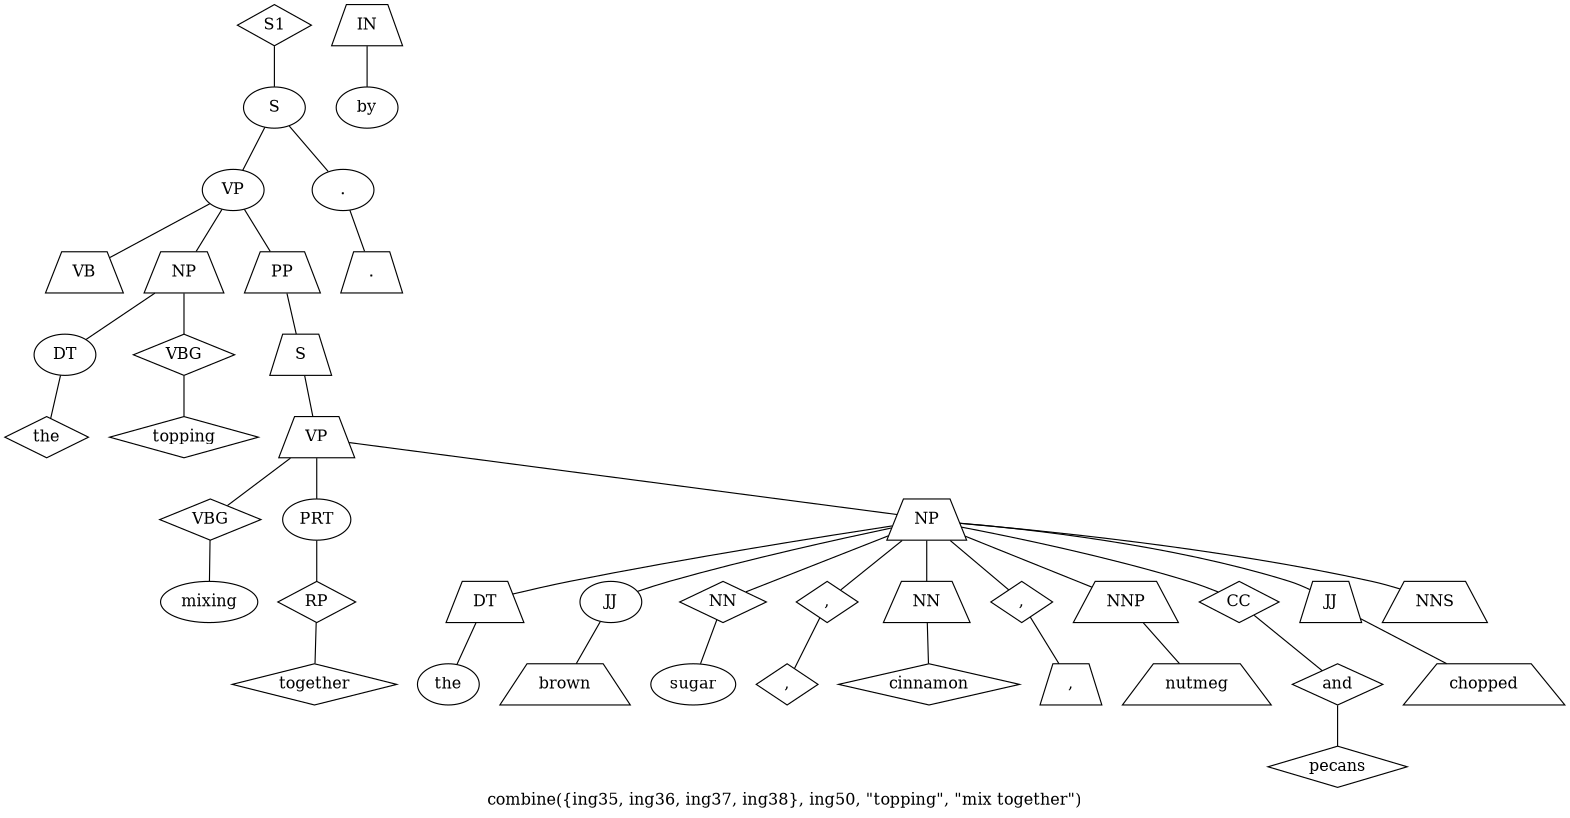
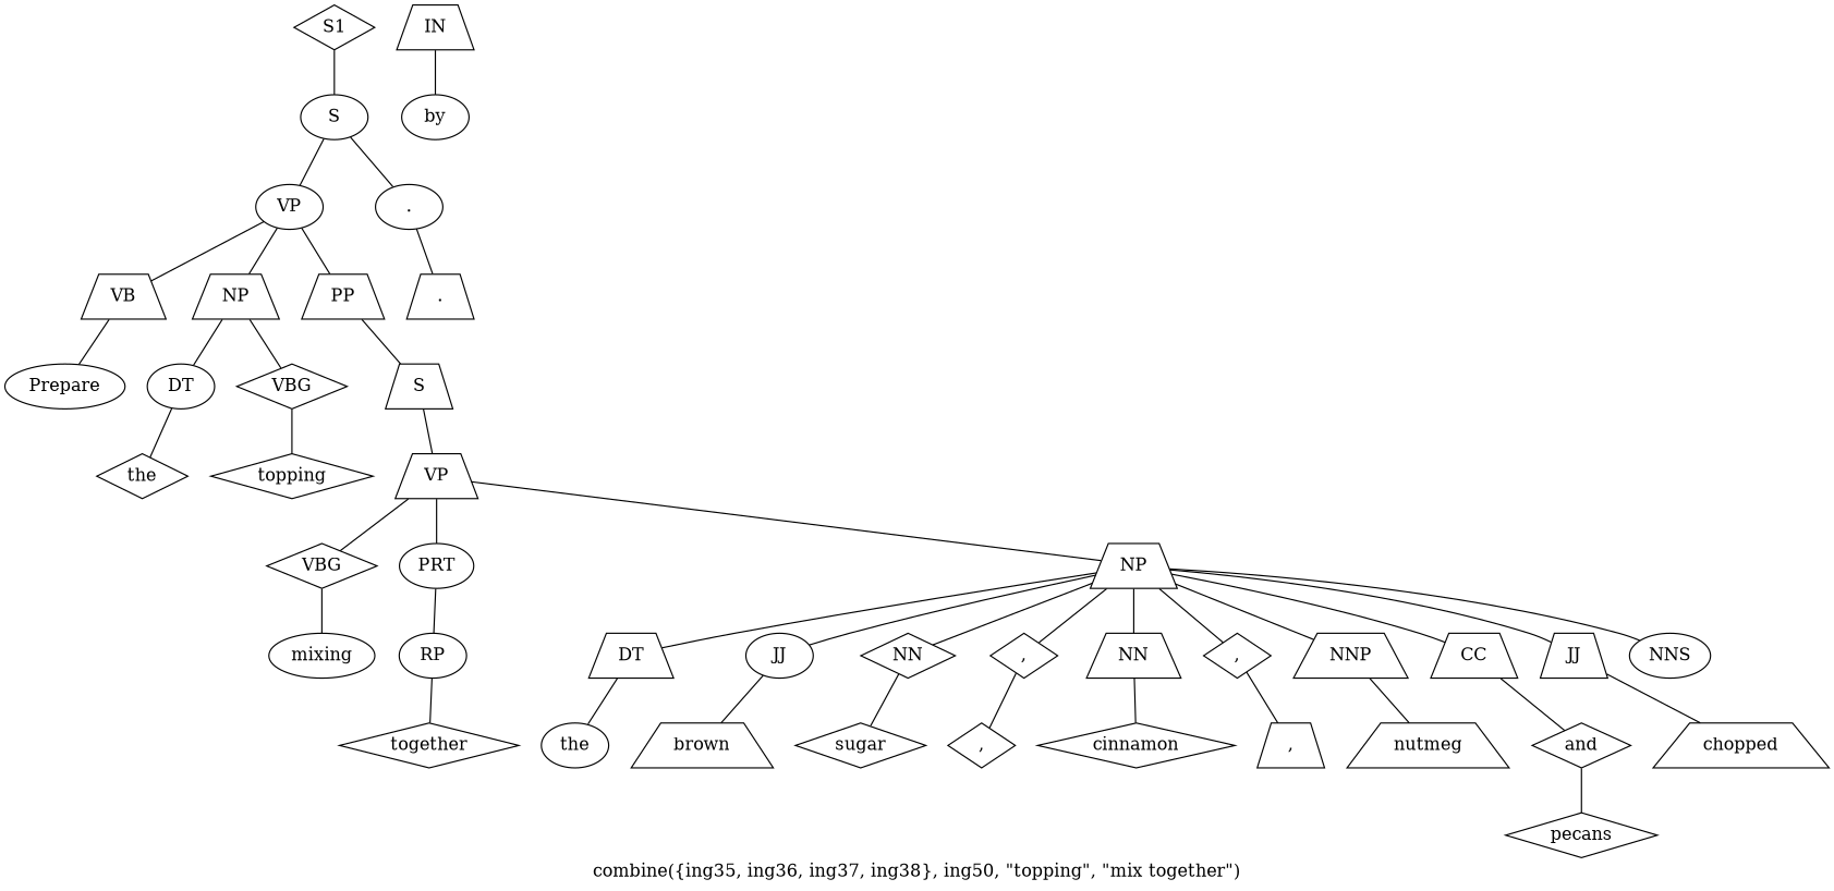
  graph {
    label="combine({ing35, ing36, ing37, ing38}, ing50, \"topping\", \"mix together\")"
    node [shape=trapezium]
    n1 [label=S1 shape=diamond]
    n2 [label=S shape=ellipse]
    n3 [label=VP shape=ellipse]
    n4 [label="." shape=ellipse]
    n5 [label=VB]
    n6 [label=NP]
    n7 [label=PP]
    n8 [label="."]
+   n9 [label=Prepare shape=ellipse]
    n10 [label=DT shape=ellipse]
    n11 [label=VBG shape=diamond]
    n12 [label=S]
    n13 [label=the shape=diamond]
    n14 [label=topping shape=diamond]
    n15 [label=IN]
    n16 [label=by shape=ellipse]
    n17 [label=VP]
    n18 [label=VBG shape=diamond]
    n19 [label=PRT shape=ellipse]
    n20 [label=NP]
    n21 [label=mixing shape=ellipse]
-   n22 [label=RP shape=diamond]
+   n22 [label=RP shape=ellipse]
    n23 [label=DT]
    n24 [label=JJ shape=ellipse]
    n25 [label=NN shape=diamond]
    n26 [label="," shape=diamond]
    n27 [label=NN]
    n28 [label="," shape=diamond]
    n29 [label=NNP]
-   n30 [label=CC shape=diamond]
+   n30 [label=CC]
    n31 [label=JJ]
-   n32 [label=NNS]
+   n32 [label=NNS shape=ellipse]
    n33 [label=together shape=diamond]
    n34 [label=the shape=ellipse]
    n35 [label=brown]
-   n36 [label=sugar shape=ellipse]
+   n36 [label=sugar shape=diamond]
    n37 [label="," shape=diamond]
    n38 [label=cinnamon shape=diamond]
    n39 [label=","]
    n40 [label=nutmeg]
    n41 [label=and shape=diamond]
    n42 [label=chopped]
    n43 [label=pecans shape=diamond]
    n1 -- n2
    n2 -- n3
    n2 -- n4
    n3 -- n5
    n3 -- n6
    n3 -- n7
    n4 -- n8
+   n5 -- n9
    n6 -- n10
    n6 -- n11
    n7 -- n12
    n10 -- n13
    n11 -- n14
    n12 -- n17
    n15 -- n16
    n17 -- n18
    n17 -- n19
    n17 -- n20
    n18 -- n21
    n19 -- n22
    n20 -- n23
    n20 -- n24
    n20 -- n25
    n20 -- n26
    n20 -- n27
    n20 -- n28
    n20 -- n29
    n20 -- n30
    n20 -- n31
    n20 -- n32
    n22 -- n33
    n23 -- n34
    n24 -- n35
    n25 -- n36
    n26 -- n37
    n27 -- n38
    n28 -- n39
    n29 -- n40
    n30 -- n41
    n31 -- n42
    n41 -- n43
  }
